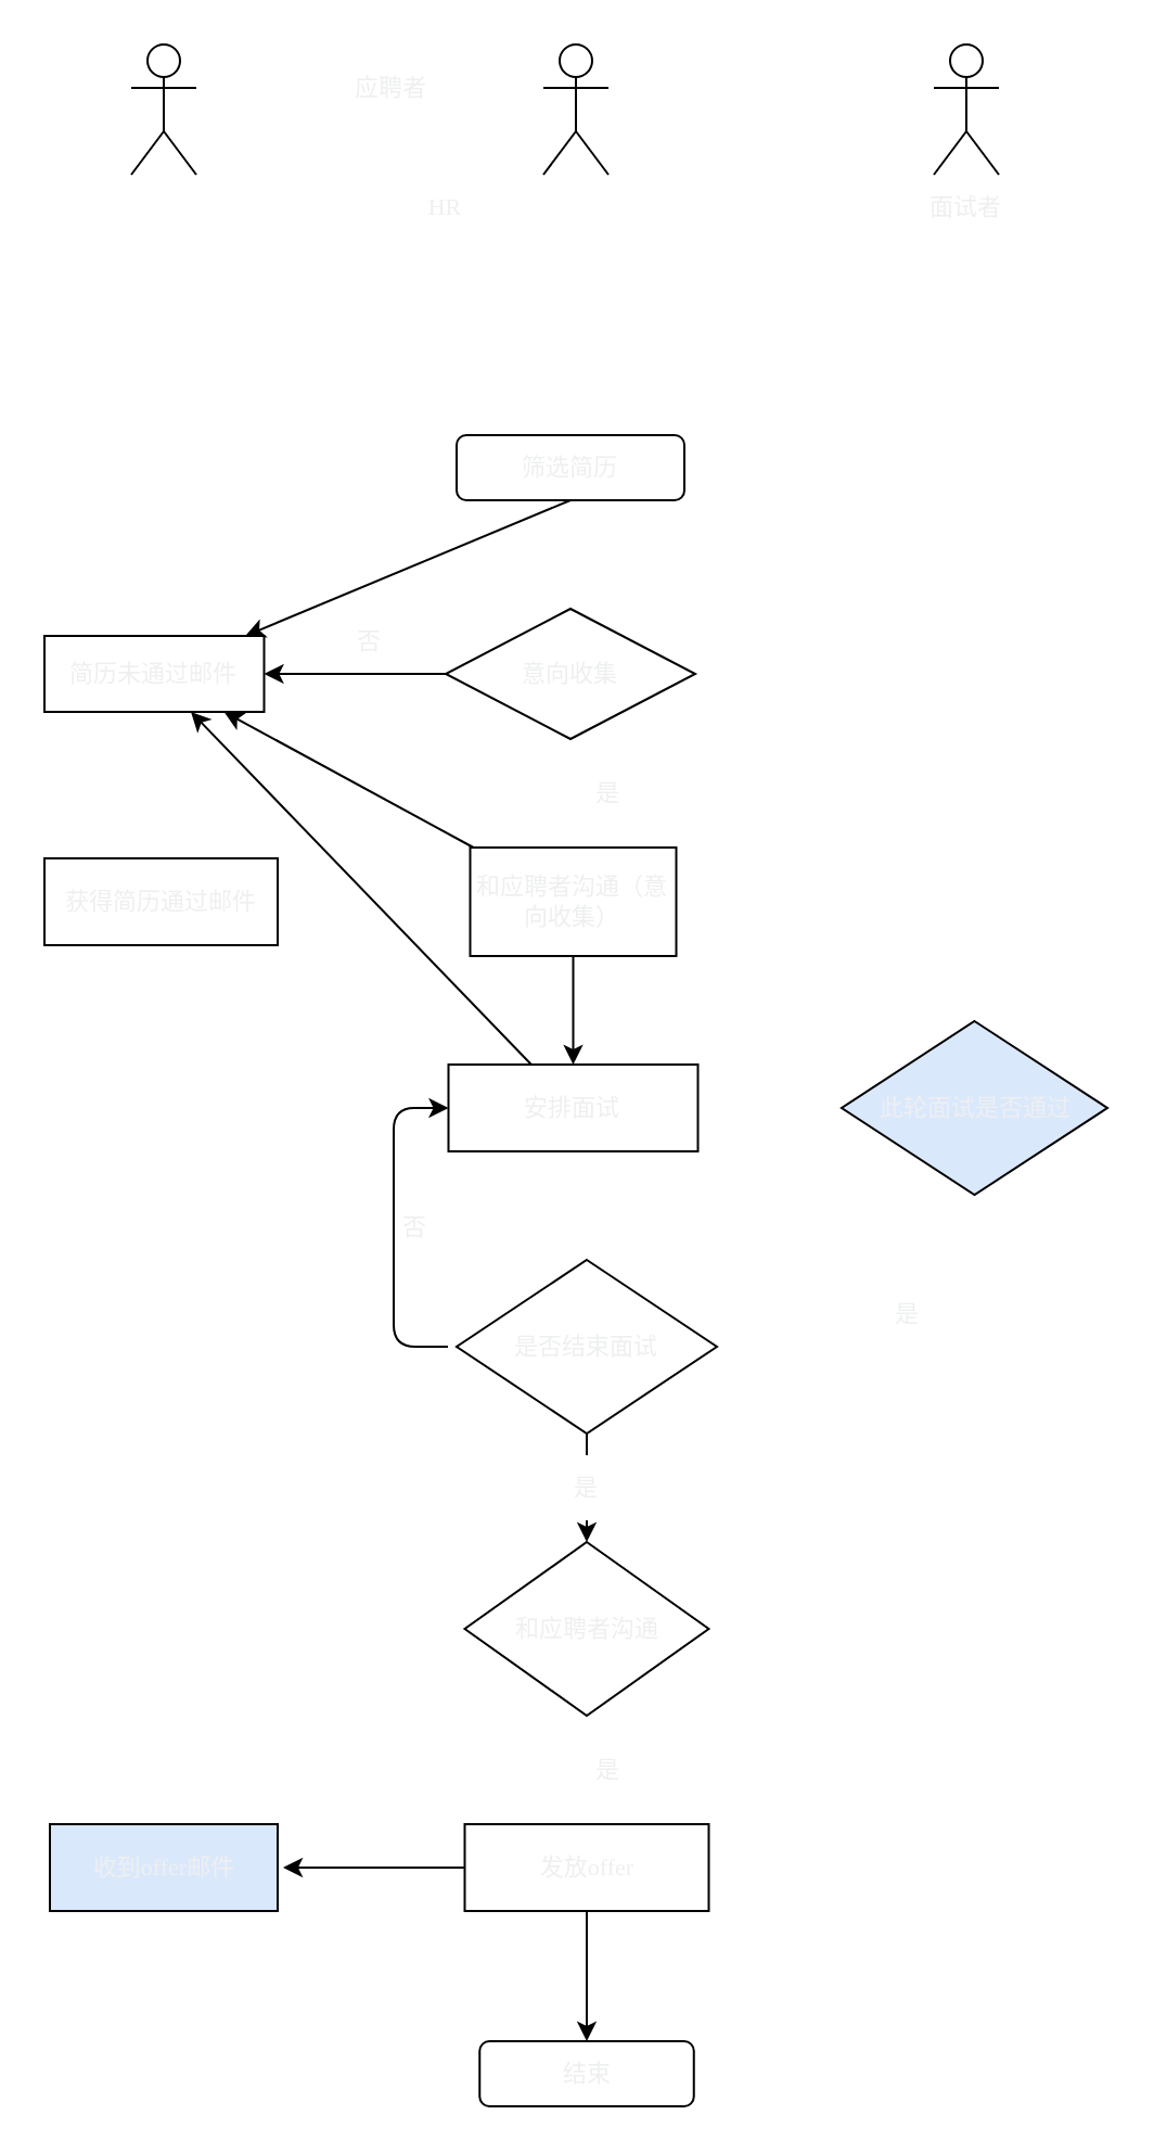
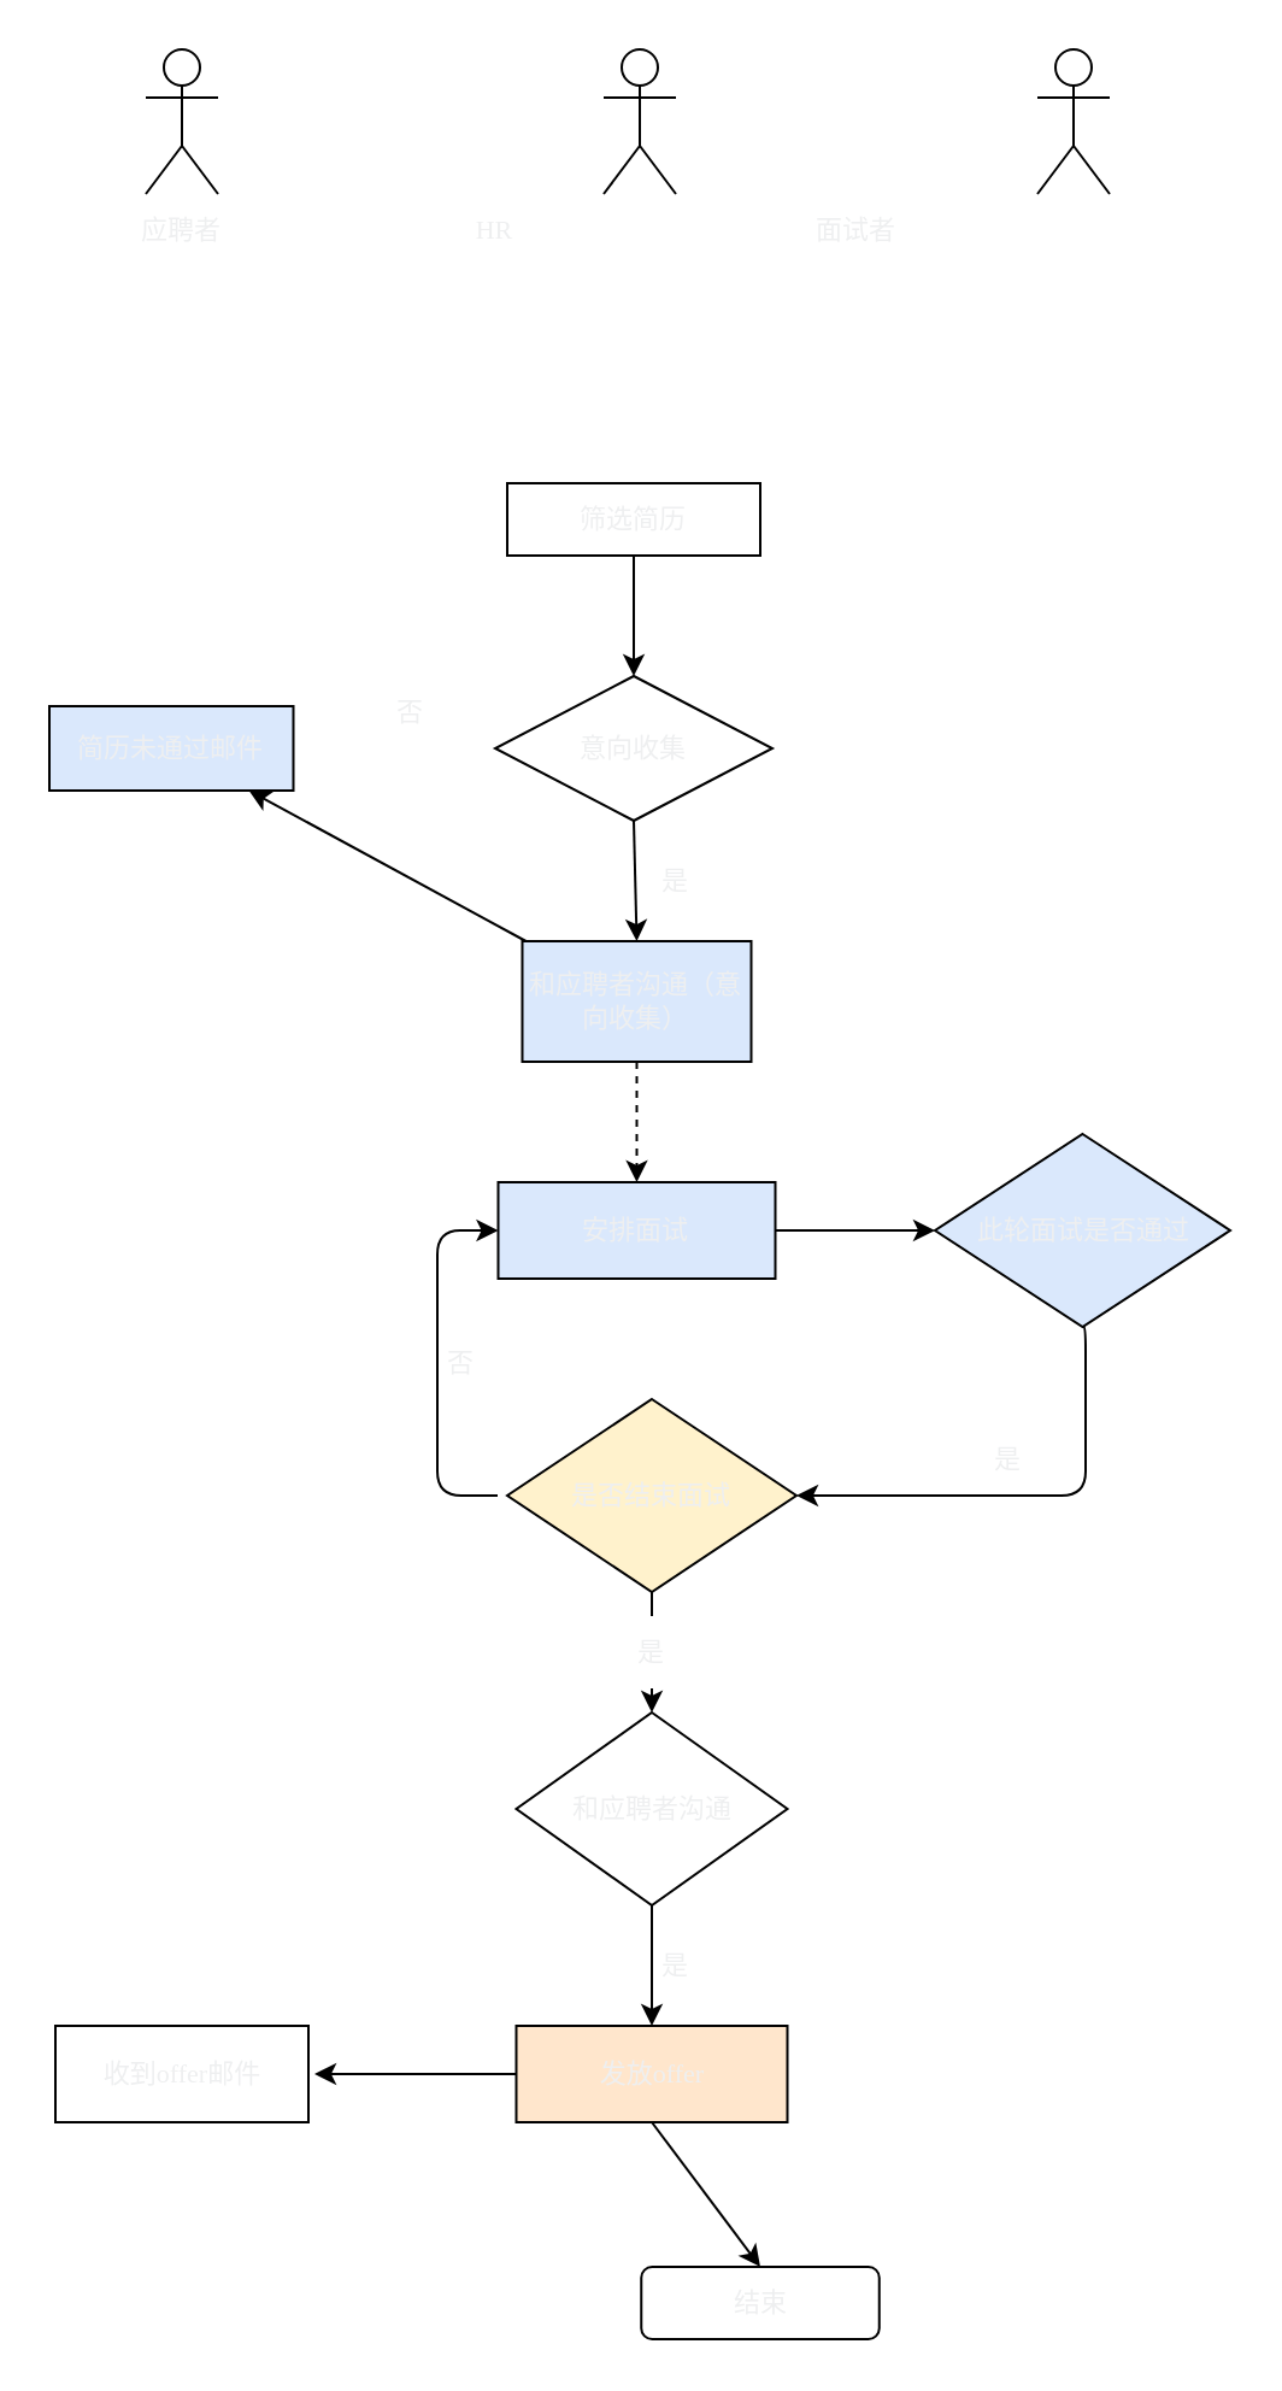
  <mxCell id="0" />
  <mxCell id="1" parent="0" />
  <mxCell id="2" value="" style="shape=umlActor;verticalLabelPosition=bottom;verticalAlign=top;html=1;outlineConnect=0;" vertex="1" parent="1"><mxGeometry x="60" y="20" width="30" height="60" as="geometry" /></mxCell>
  <mxCell id="3" value="" style="shape=umlActor;verticalLabelPosition=bottom;verticalAlign=top;html=1;outlineConnect=0;" vertex="1" parent="1"><mxGeometry x="250" y="20" width="30" height="60" as="geometry" /></mxCell>
  <mxCell id="4" value="" style="shape=umlActor;verticalLabelPosition=bottom;verticalAlign=top;html=1;outlineConnect=0;" vertex="1" parent="1"><mxGeometry x="430" y="20" width="30" height="60" as="geometry" /></mxCell>
- <mxCell id="5" value="应聘者" style="text;html=1;strokeColor=none;fillColor=none;align=center;verticalAlign=middle;whiteSpace=wrap;rounded=0;fontFamily=Verdana;fontSize=11;fontColor=#EEEFF0;" vertex="1" parent="1"><mxGeometry x="150" y="25" width="60" height="30" as="geometry" /></mxCell>
+ <mxCell id="5" value="应聘者" style="text;html=1;strokeColor=none;fillColor=none;align=center;verticalAlign=middle;whiteSpace=wrap;rounded=0;fontFamily=Verdana;fontSize=11;fontColor=#EEEFF0;" vertex="1" parent="1"><mxGeometry x="45" y="80" width="60" height="30" as="geometry" /></mxCell>
  <mxCell id="6" value="HR" style="text;html=1;strokeColor=none;fillColor=none;align=center;verticalAlign=middle;whiteSpace=wrap;rounded=0;fontFamily=Verdana;fontSize=11;fontColor=#EEEFF0;" vertex="1" parent="1"><mxGeometry x="175" y="80" width="60" height="30" as="geometry" /></mxCell>
- <mxCell id="7" value="面试者" style="text;html=1;strokeColor=none;fillColor=none;align=center;verticalAlign=middle;whiteSpace=wrap;rounded=0;fontFamily=Verdana;fontSize=11;fontColor=#EEEFF0;" vertex="1" parent="1"><mxGeometry x="415" y="80" width="60" height="30" as="geometry" /></mxCell>
- <mxCell id="8" style="edgeStyle=none;html=1;exitX=0.5;exitY=1;exitDx=0;exitDy=0;fontFamily=Verdana;fontSize=11;fontColor=#EEEFF0;" edge="1" parent="1" source="9" target="37"><mxGeometry relative="1" as="geometry" /></mxCell>
- <mxCell id="9" value="筛选简历" style="whiteSpace=wrap;html=1;fontFamily=Verdana;fontSize=11;fontColor=#EEEFF0;rounded=1;" vertex="1" parent="1"><mxGeometry x="210" y="200" width="105" height="30" as="geometry" /></mxCell>
- <mxCell id="11" value="" style="edgeStyle=none;html=1;fontFamily=Verdana;fontSize=11;fontColor=#EEEFF0;" edge="1" parent="1" source="12" target="37"><mxGeometry relative="1" as="geometry" /></mxCell>
+ <mxCell id="7" value="面试者" style="text;html=1;strokeColor=none;fillColor=none;align=center;verticalAlign=middle;whiteSpace=wrap;rounded=0;fontFamily=Verdana;fontSize=11;fontColor=#EEEFF0;" vertex="1" parent="1"><mxGeometry x="325" y="80" width="60" height="30" as="geometry" /></mxCell>
+ <mxCell id="8" style="edgeStyle=none;html=1;exitX=0.5;exitY=1;exitDx=0;exitDy=0;entryX=0.5;entryY=0;entryDx=0;entryDy=0;fontFamily=Verdana;fontSize=11;fontColor=#EEEFF0;" edge="1" parent="1" source="9" target="12"><mxGeometry relative="1" as="geometry" /></mxCell>
+ <mxCell id="9" value="筛选简历" style="rounded=0;whiteSpace=wrap;html=1;fontFamily=Verdana;fontSize=11;fontColor=#EEEFF0;" vertex="1" parent="1"><mxGeometry x="210" y="200" width="105" height="30" as="geometry" /></mxCell>
+ <mxCell id="10" style="edgeStyle=none;html=1;exitX=0.5;exitY=1;exitDx=0;exitDy=0;entryX=0.5;entryY=0;entryDx=0;entryDy=0;fontFamily=Verdana;fontSize=11;fontColor=#EEEFF0;" edge="1" parent="1" source="12" target="15"><mxGeometry relative="1" as="geometry" /></mxCell>
  <mxCell id="12" value="意向收集" style="rhombus;whiteSpace=wrap;html=1;fontFamily=Verdana;fontSize=11;fontColor=#EEEFF0;" vertex="1" parent="1"><mxGeometry x="205" y="280" width="115" height="60" as="geometry" /></mxCell>
- <mxCell id="13" style="edgeStyle=none;html=1;exitX=0.5;exitY=1;exitDx=0;exitDy=0;entryX=0.5;entryY=0;entryDx=0;entryDy=0;fontFamily=Verdana;fontSize=11;fontColor=#EEEFF0;" edge="1" parent="1" source="15" target="17"><mxGeometry relative="1" as="geometry" /></mxCell>
+ <mxCell id="13" style="edgeStyle=none;html=1;exitX=0.5;exitY=1;exitDx=0;exitDy=0;entryX=0.5;entryY=0;entryDx=0;entryDy=0;fontFamily=Verdana;fontSize=11;fontColor=#EEEFF0;dashed=1;" edge="1" parent="1" source="15" target="17"><mxGeometry relative="1" as="geometry" /></mxCell>
  <mxCell id="14" value="" style="edgeStyle=none;html=1;fontFamily=Verdana;fontSize=11;fontColor=#EEEFF0;" edge="1" parent="1" source="15" target="37"><mxGeometry relative="1" as="geometry" /></mxCell>
- <mxCell id="15" value="和应聘者沟通（意向收集）" style="rounded=0;whiteSpace=wrap;html=1;fontFamily=Verdana;fontSize=11;fontColor=#EEEFF0;" vertex="1" parent="1"><mxGeometry x="216.25" y="390" width="95" height="50" as="geometry" /></mxCell>
- <mxCell id="16" value="" style="edgeStyle=none;html=1;fontFamily=Verdana;fontSize=11;fontColor=#EEEFF0;" edge="1" parent="1" source="17" target="37"><mxGeometry relative="1" as="geometry" /></mxCell>
- <mxCell id="17" value="安排面试" style="rounded=0;whiteSpace=wrap;html=1;fontFamily=Verdana;fontSize=11;fontColor=#EEEFF0;" vertex="1" parent="1"><mxGeometry x="206.25" y="490" width="115" height="40" as="geometry" /></mxCell>
+ <mxCell id="15" value="和应聘者沟通（意向收集）" style="rounded=0;whiteSpace=wrap;html=1;fontFamily=Verdana;fontSize=11;fontColor=#EEEFF0;fillColor=#dae8fc;" vertex="1" parent="1"><mxGeometry x="216.25" y="390" width="95" height="50" as="geometry" /></mxCell>
+ <mxCell id="16" value="" style="edgeStyle=none;html=1;fontFamily=Verdana;fontSize=11;fontColor=#EEEFF0;" edge="1" parent="1" source="17" target="18"><mxGeometry relative="1" as="geometry" /></mxCell>
+ <mxCell id="17" value="安排面试" style="rounded=0;whiteSpace=wrap;html=1;fontFamily=Verdana;fontSize=11;fontColor=#EEEFF0;fillColor=#dae8fc;" vertex="1" parent="1"><mxGeometry x="206.25" y="490" width="115" height="40" as="geometry" /></mxCell>
  <mxCell id="18" value="此轮面试是否通过" style="rhombus;whiteSpace=wrap;html=1;fontFamily=Verdana;fontSize=11;fontColor=#EEEFF0;fillColor=#dae8fc;" vertex="1" parent="1"><mxGeometry x="387.5" y="470" width="122.5" height="80" as="geometry" /></mxCell>
  <mxCell id="19" style="edgeStyle=none;html=1;exitX=0.5;exitY=1;exitDx=0;exitDy=0;entryX=0.5;entryY=0;entryDx=0;entryDy=0;fontFamily=Verdana;fontSize=11;fontColor=#EEEFF0;startArrow=none;" edge="1" parent="1" source="33" target="22"><mxGeometry relative="1" as="geometry" /></mxCell>
- <mxCell id="20" value="是否结束面试" style="rhombus;whiteSpace=wrap;html=1;fontFamily=Verdana;fontSize=11;fontColor=#EEEFF0;" vertex="1" parent="1"><mxGeometry x="210" y="580" width="120" height="80" as="geometry" /></mxCell>
+ <mxCell id="20" value="是否结束面试" style="rhombus;whiteSpace=wrap;html=1;fontFamily=Verdana;fontSize=11;fontColor=#EEEFF0;fillColor=#fff2cc;" vertex="1" parent="1"><mxGeometry x="210" y="580" width="120" height="80" as="geometry" /></mxCell>
+ <mxCell id="21" style="edgeStyle=none;html=1;exitX=0.5;exitY=1;exitDx=0;exitDy=0;entryX=0.5;entryY=0;entryDx=0;entryDy=0;fontFamily=Verdana;fontSize=11;fontColor=#EEEFF0;" edge="1" parent="1" source="22" target="25"><mxGeometry relative="1" as="geometry" /></mxCell>
  <mxCell id="22" value="和应聘者沟通" style="rhombus;whiteSpace=wrap;html=1;fontFamily=Verdana;fontSize=11;fontColor=#EEEFF0;" vertex="1" parent="1"><mxGeometry x="213.75" y="710" width="112.5" height="80" as="geometry" /></mxCell>
  <mxCell id="23" style="edgeStyle=none;html=1;exitX=0.5;exitY=1;exitDx=0;exitDy=0;entryX=0.5;entryY=0;entryDx=0;entryDy=0;fontFamily=Verdana;fontSize=11;fontColor=#EEEFF0;" edge="1" parent="1" source="25" target="26"><mxGeometry relative="1" as="geometry" /></mxCell>
  <mxCell id="24" style="edgeStyle=none;html=1;exitX=0;exitY=0.5;exitDx=0;exitDy=0;fontFamily=Verdana;fontSize=11;fontColor=#EEEFF0;" edge="1" parent="1" source="25"><mxGeometry relative="1" as="geometry"><mxPoint x="130" y="860" as="targetPoint" /></mxGeometry></mxCell>
- <mxCell id="25" value="发放offer" style="rounded=0;whiteSpace=wrap;html=1;fontFamily=Verdana;fontSize=11;fontColor=#EEEFF0;" vertex="1" parent="1"><mxGeometry x="213.75" y="840" width="112.5" height="40" as="geometry" /></mxCell>
- <mxCell id="26" value="结束" style="rounded=1;whiteSpace=wrap;html=1;fontFamily=Verdana;fontSize=11;fontColor=#EEEFF0;" vertex="1" parent="1"><mxGeometry x="220.63" y="940" width="98.75" height="30" as="geometry" /></mxCell>
- <mxCell id="27" value="收到offer邮件" style="rounded=0;whiteSpace=wrap;html=1;fontFamily=Verdana;fontSize=11;fontColor=#EEEFF0;fillColor=#dae8fc;" vertex="1" parent="1"><mxGeometry x="22.5" y="840" width="105" height="40" as="geometry" /></mxCell>
- <mxCell id="28" value="获得简历通过邮件" style="rounded=0;whiteSpace=wrap;html=1;fontFamily=Verdana;fontSize=11;fontColor=#EEEFF0;" vertex="1" parent="1"><mxGeometry x="20" y="395" width="107.5" height="40" as="geometry" /></mxCell>
+ <mxCell id="25" value="发放offer" style="rounded=0;whiteSpace=wrap;html=1;fontFamily=Verdana;fontSize=11;fontColor=#EEEFF0;fillColor=#ffe6cc;" vertex="1" parent="1"><mxGeometry x="213.75" y="840" width="112.5" height="40" as="geometry" /></mxCell>
+ <mxCell id="26" value="结束" style="rounded=1;whiteSpace=wrap;html=1;fontFamily=Verdana;fontSize=11;fontColor=#EEEFF0;" vertex="1" parent="1"><mxGeometry x="265.63" y="940" width="98.75" height="30" as="geometry" /></mxCell>
+ <mxCell id="27" value="收到offer邮件" style="rounded=0;whiteSpace=wrap;html=1;fontFamily=Verdana;fontSize=11;fontColor=#EEEFF0;" vertex="1" parent="1"><mxGeometry x="22.5" y="840" width="105" height="40" as="geometry" /></mxCell>
+ <mxCell id="29" value="" style="edgeStyle=segmentEdgeStyle;endArrow=classic;html=1;fontFamily=Verdana;fontSize=11;fontColor=#EEEFF0;exitX=0.5;exitY=1;exitDx=0;exitDy=0;entryX=1;entryY=0.5;entryDx=0;entryDy=0;" edge="1" parent="1" source="18" target="20"><mxGeometry width="50" height="50" relative="1" as="geometry"><mxPoint x="450" y="560" as="sourcePoint" /><mxPoint x="350" y="620" as="targetPoint" /><Array as="points"><mxPoint x="450" y="550" /><mxPoint x="450" y="620" /></Array></mxGeometry></mxCell>
  <mxCell id="30" value="是" style="text;html=1;strokeColor=none;fillColor=none;align=center;verticalAlign=middle;whiteSpace=wrap;rounded=0;fontFamily=Verdana;fontSize=11;fontColor=#EEEFF0;" vertex="1" parent="1"><mxGeometry x="387.5" y="590" width="60" height="30" as="geometry" /></mxCell>
  <mxCell id="31" value="" style="edgeStyle=elbowEdgeStyle;elbow=horizontal;endArrow=classic;html=1;fontFamily=Verdana;fontSize=11;fontColor=#EEEFF0;" edge="1" parent="1"><mxGeometry width="50" height="50" relative="1" as="geometry"><mxPoint x="206" y="620" as="sourcePoint" /><mxPoint x="206.25" y="510" as="targetPoint" /><Array as="points"><mxPoint x="181" y="570" /></Array></mxGeometry></mxCell>
  <mxCell id="32" value="否" style="text;html=1;strokeColor=none;fillColor=none;align=center;verticalAlign=middle;whiteSpace=wrap;rounded=0;fontFamily=Verdana;fontSize=11;fontColor=#EEEFF0;" vertex="1" parent="1"><mxGeometry x="160.63" y="550" width="60" height="30" as="geometry" /></mxCell>
  <mxCell id="33" value="是" style="text;html=1;strokeColor=none;fillColor=none;align=center;verticalAlign=middle;whiteSpace=wrap;rounded=0;fontFamily=Verdana;fontSize=11;fontColor=#EEEFF0;" vertex="1" parent="1"><mxGeometry x="240.01" y="670" width="60" height="30" as="geometry" /></mxCell>
  <mxCell id="34" value="" style="edgeStyle=none;html=1;exitX=0.5;exitY=1;exitDx=0;exitDy=0;entryX=0.5;entryY=0;entryDx=0;entryDy=0;fontFamily=Verdana;fontSize=11;fontColor=#EEEFF0;endArrow=none;" edge="1" parent="1" source="20" target="33"><mxGeometry relative="1" as="geometry"><mxPoint x="270" y="660" as="sourcePoint" /><mxPoint x="270" y="710" as="targetPoint" /></mxGeometry></mxCell>
  <mxCell id="35" value="是" style="text;html=1;strokeColor=none;fillColor=none;align=center;verticalAlign=middle;whiteSpace=wrap;rounded=0;fontFamily=Verdana;fontSize=11;fontColor=#EEEFF0;" vertex="1" parent="1"><mxGeometry x="250" y="800" width="60" height="30" as="geometry" /></mxCell>
  <mxCell id="36" value="是" style="text;html=1;strokeColor=none;fillColor=none;align=center;verticalAlign=middle;whiteSpace=wrap;rounded=0;fontFamily=Verdana;fontSize=11;fontColor=#EEEFF0;" vertex="1" parent="1"><mxGeometry x="250" y="350" width="60" height="30" as="geometry" /></mxCell>
- <mxCell id="37" value="简历未通过邮件" style="whiteSpace=wrap;html=1;fontSize=11;fontFamily=Verdana;fontColor=#EEEFF0;" vertex="1" parent="1"><mxGeometry x="20" y="292.5" width="101.25" height="35" as="geometry" /></mxCell>
+ <mxCell id="37" value="简历未通过邮件" style="whiteSpace=wrap;html=1;fontSize=11;fontFamily=Verdana;fontColor=#EEEFF0;fillColor=#dae8fc;" vertex="1" parent="1"><mxGeometry x="20" y="292.5" width="101.25" height="35" as="geometry" /></mxCell>
  <mxCell id="38" value="否" style="text;html=1;strokeColor=none;fillColor=none;align=center;verticalAlign=middle;whiteSpace=wrap;rounded=0;fontFamily=Verdana;fontSize=11;fontColor=#EEEFF0;" vertex="1" parent="1"><mxGeometry x="140" y="280" width="60" height="30" as="geometry" /></mxCell>
